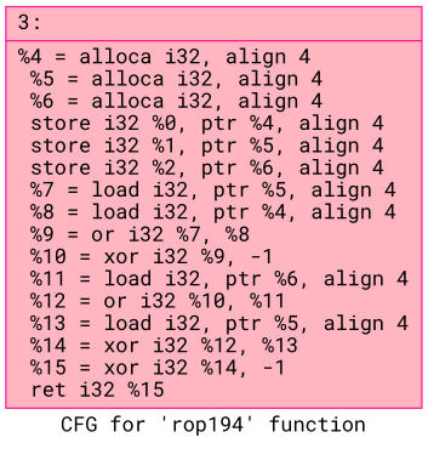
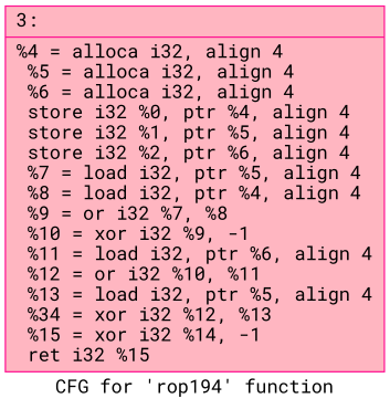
  digraph {
    label="CFG for 'rop194' function"
    fontname="Roboto Mono"
-   n1 [color=deeppink fillcolor=lightpink fontname="Roboto Mono" label="{3:\l|  %4 = alloca i32, align 4\l  %5 = alloca i32, align 4\l  %6 = alloca i32, align 4\l  store i32 %0, ptr %4, align 4\l  store i32 %1, ptr %5, align 4\l  store i32 %2, ptr %6, align 4\l  %7 = load i32, ptr %5, align 4\l  %8 = load i32, ptr %4, align 4\l  %9 = or i32 %7, %8\l  %10 = xor i32 %9, -1\l  %11 = load i32, ptr %6, align 4\l  %12 = or i32 %10, %11\l  %13 = load i32, ptr %5, align 4\l  %14 = xor i32 %12, %13\l  %15 = xor i32 %14, -1\l  ret i32 %15\l}" shape=record style=filled]
+   n1 [color=deeppink fillcolor=lightpink fontname="Roboto Mono" label="{3:\l|  %4 = alloca i32, align 4\l  %5 = alloca i32, align 4\l  %6 = alloca i32, align 4\l  store i32 %0, ptr %4, align 4\l  store i32 %1, ptr %5, align 4\l  store i32 %2, ptr %6, align 4\l  %7 = load i32, ptr %5, align 4\l  %8 = load i32, ptr %4, align 4\l  %9 = or i32 %7, %8\l  %10 = xor i32 %9, -1\l  %11 = load i32, ptr %6, align 4\l  %12 = or i32 %10, %11\l  %13 = load i32, ptr %5, align 4\l  %34 = xor i32 %12, %13\l  %15 = xor i32 %14, -1\l  ret i32 %15\l}" shape=record style=filled]
  }
